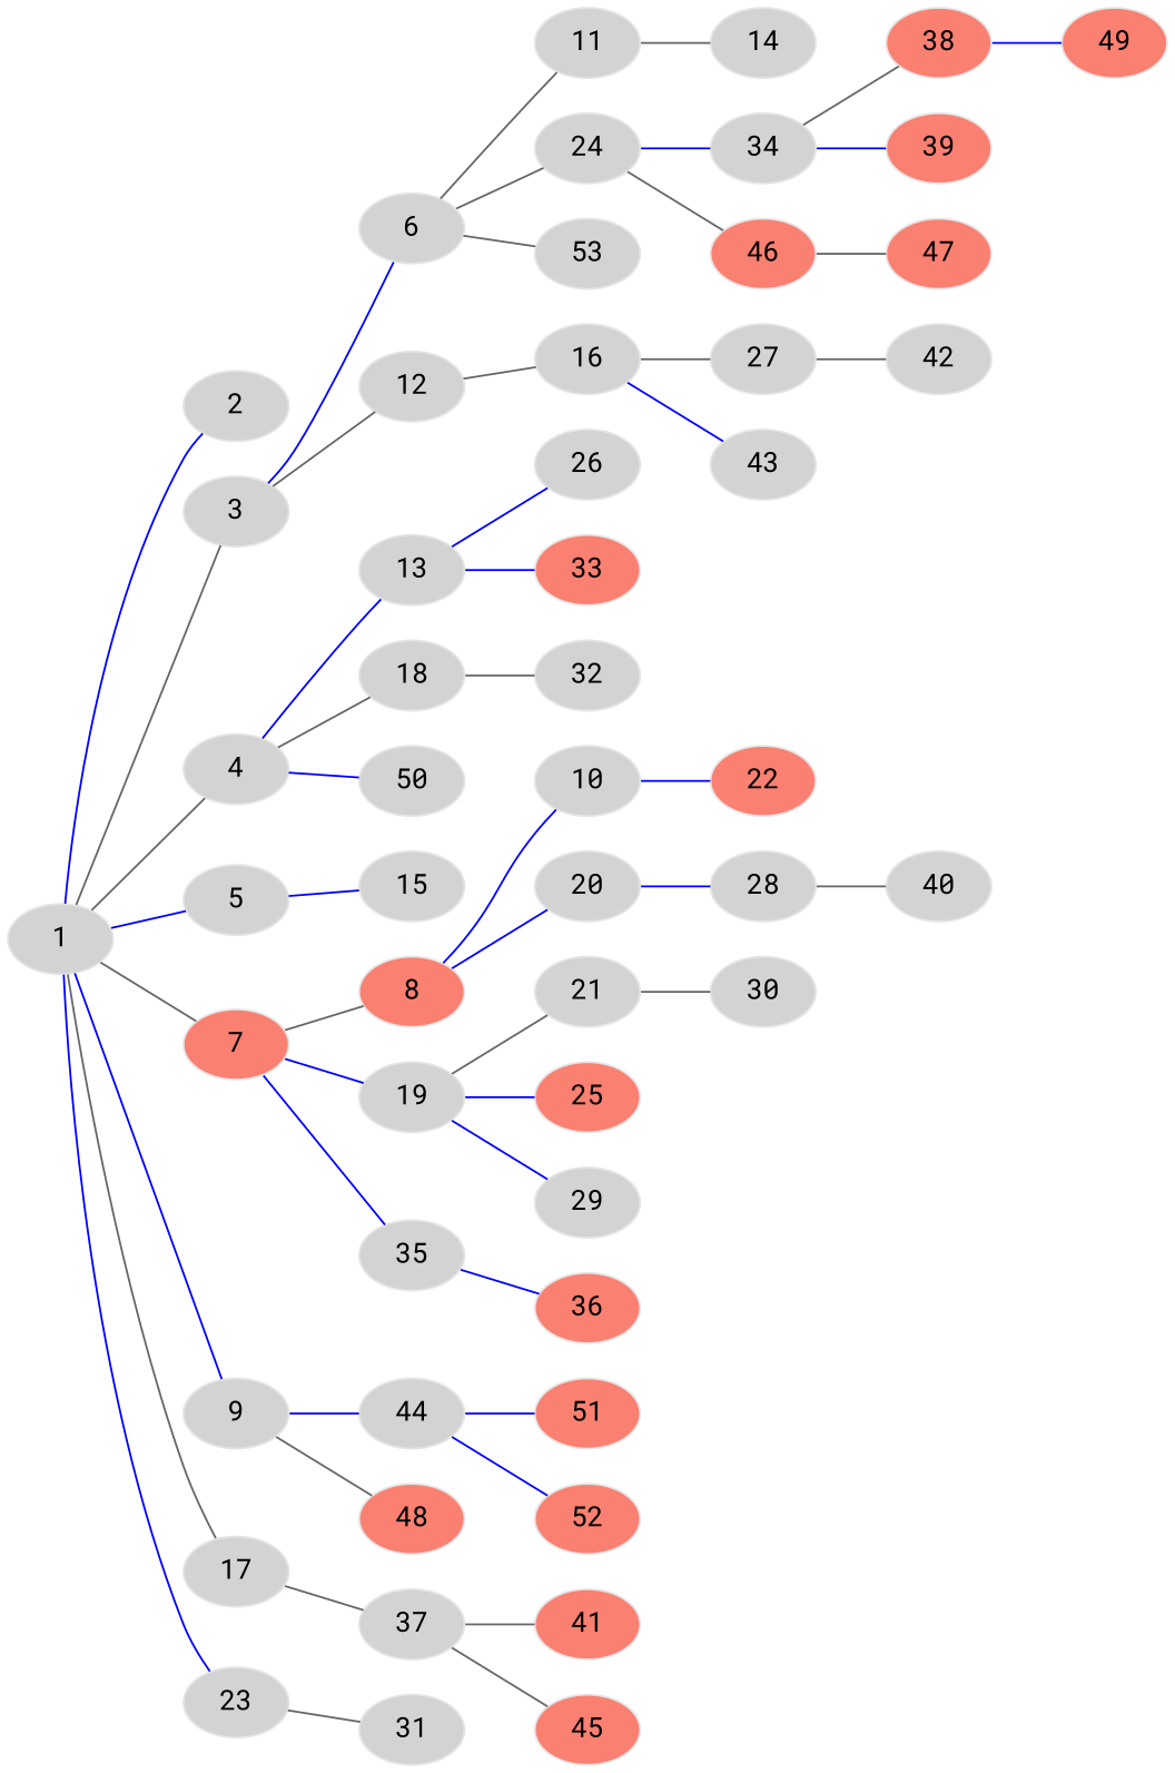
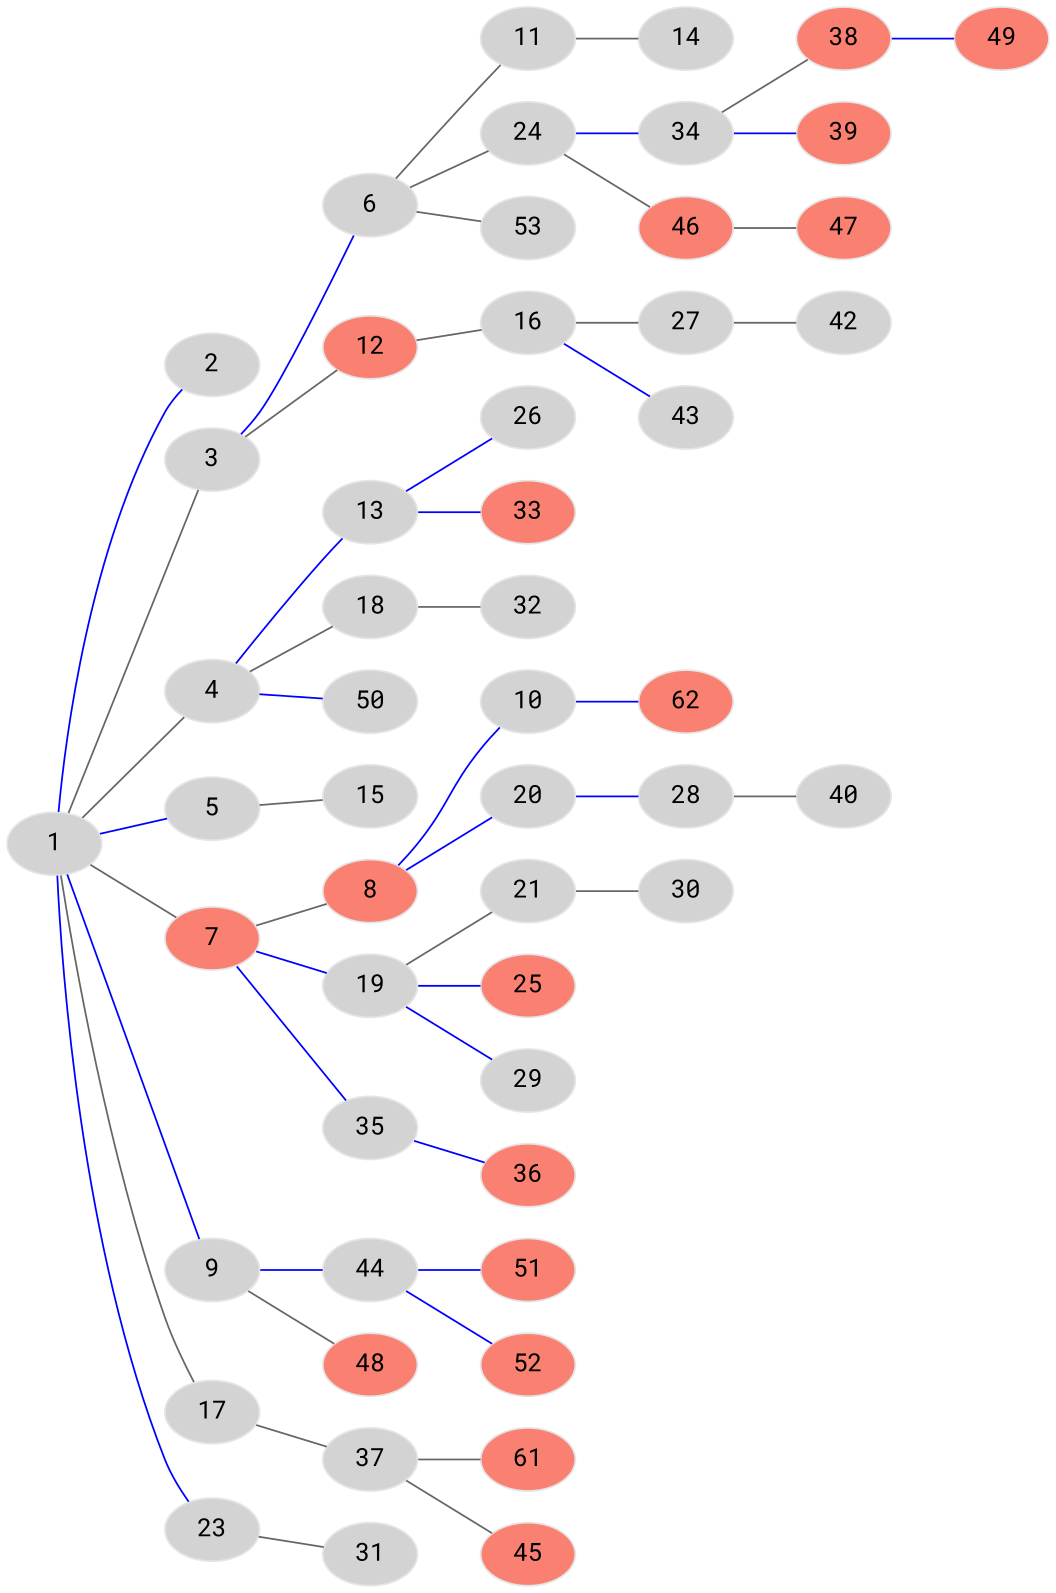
  graph {
    fontname="Roboto Mono"
    rankdir=LR
    node [color=gray90 fillcolor=lightgrey fontname="Roboto Mono" style=filled]
    edge [color=gray40 fontname="Roboto Mono"]
    1
    2
    3
    4
    5
    7 [fillcolor=salmon]
    9
    17
    23
    6
-   12
+   12 [fillcolor=salmon]
    13
    18
    50
    15
    8 [fillcolor=salmon]
    19
    35
    44
    48 [fillcolor=salmon]
    37
    31
    11
    24
    53
    16
    26
    33 [fillcolor=salmon]
    32
    14
    34
    46 [fillcolor=salmon]
    10
    20
    21
    25 [fillcolor=salmon]
    29
    36 [fillcolor=salmon]
-   22 [fillcolor=salmon]
+   22 [fillcolor=salmon label=62]
    28
    51 [fillcolor=salmon]
    52 [fillcolor=salmon]
    27
    43
    42
-   41 [fillcolor=salmon]
+   41 [fillcolor=salmon label=61]
    45 [fillcolor=salmon]
    30
    40
    38 [fillcolor=salmon]
    39 [fillcolor=salmon]
    47 [fillcolor=salmon]
    49 [fillcolor=salmon]
    1 -- 2 [color=blue]
    1 -- 3
    1 -- 4
    1 -- 5 [color=blue]
    1 -- 7
    1 -- 9 [color=blue]
    1 -- 17
    1 -- 23 [color=blue]
    3 -- 6 [color=blue]
    3 -- 12
    4 -- 13 [color=blue]
    4 -- 18
    4 -- 50 [color=blue]
-   5 -- 15 [color=blue]
+   5 -- 15
    7 -- 8
    7 -- 19 [color=blue]
    7 -- 35 [color=blue]
    9 -- 44 [color=blue]
    9 -- 48
    17 -- 37
    23 -- 31
    6 -- 11
    6 -- 24
    6 -- 53
    12 -- 16
    13 -- 26 [color=blue]
    13 -- 33 [color=blue]
    18 -- 32
    8 -- 10 [color=blue]
    8 -- 20 [color=blue]
    19 -- 21
    19 -- 25 [color=blue]
    19 -- 29 [color=blue]
    35 -- 36 [color=blue]
    44 -- 51 [color=blue]
    44 -- 52 [color=blue]
    37 -- 41
    37 -- 45
    11 -- 14
    24 -- 34 [color=blue]
    24 -- 46
    16 -- 27
    16 -- 43 [color=blue]
    34 -- 38
    34 -- 39 [color=blue]
    46 -- 47
    10 -- 22 [color=blue]
    20 -- 28 [color=blue]
    21 -- 30
    28 -- 40
    27 -- 42
    38 -- 49 [color=blue]
  }
